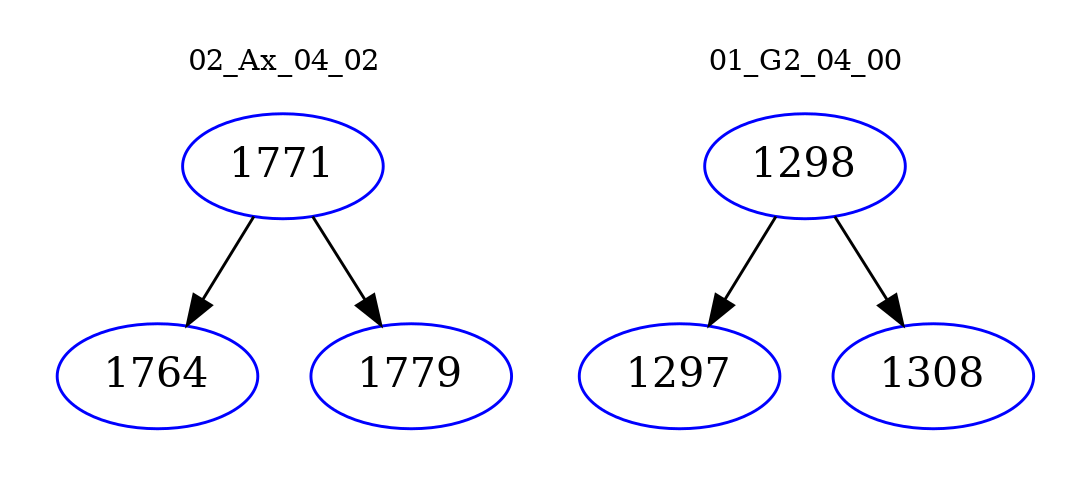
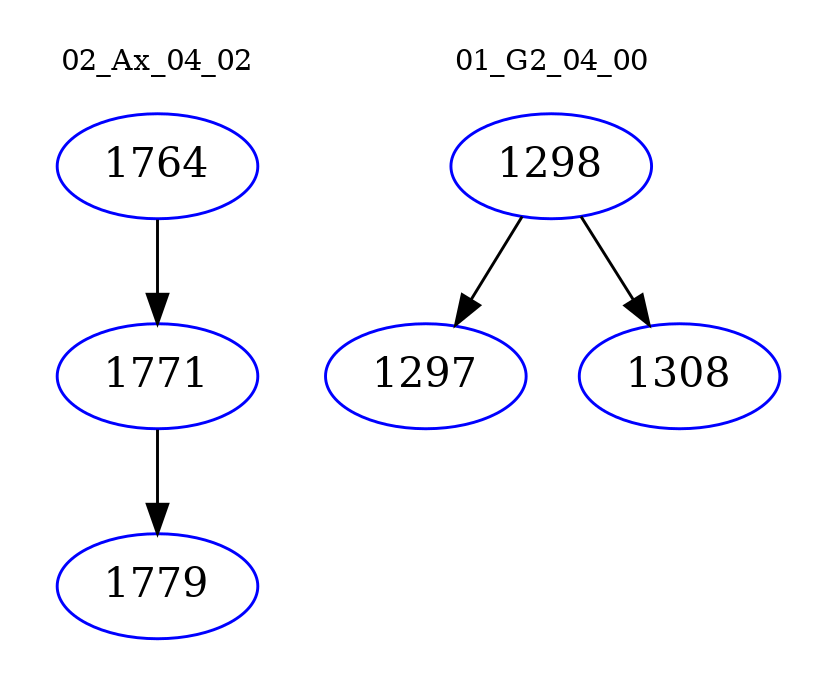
  digraph {
    node [color=blue]
    edge [color=black]
    n1 [label=1771]
    n2 [label=1764]
    n3 [label=1779]
    n4 [label=1298]
    n5 [label=1297]
    n6 [label=1308]
    subgraph cluster_1 {
      color=white
      fontsize=10
      label="02_Ax_04_02"
      n1
      n2
      n3
    }
    subgraph cluster_2 {
      color=white
      fontsize=10
      label="01_G2_04_00"
      n4
      n5
      n6
    }
-   n1 -> n2
+   n2 -> n1
    n1 -> n3
    n4 -> n5
    n4 -> n6
  }
